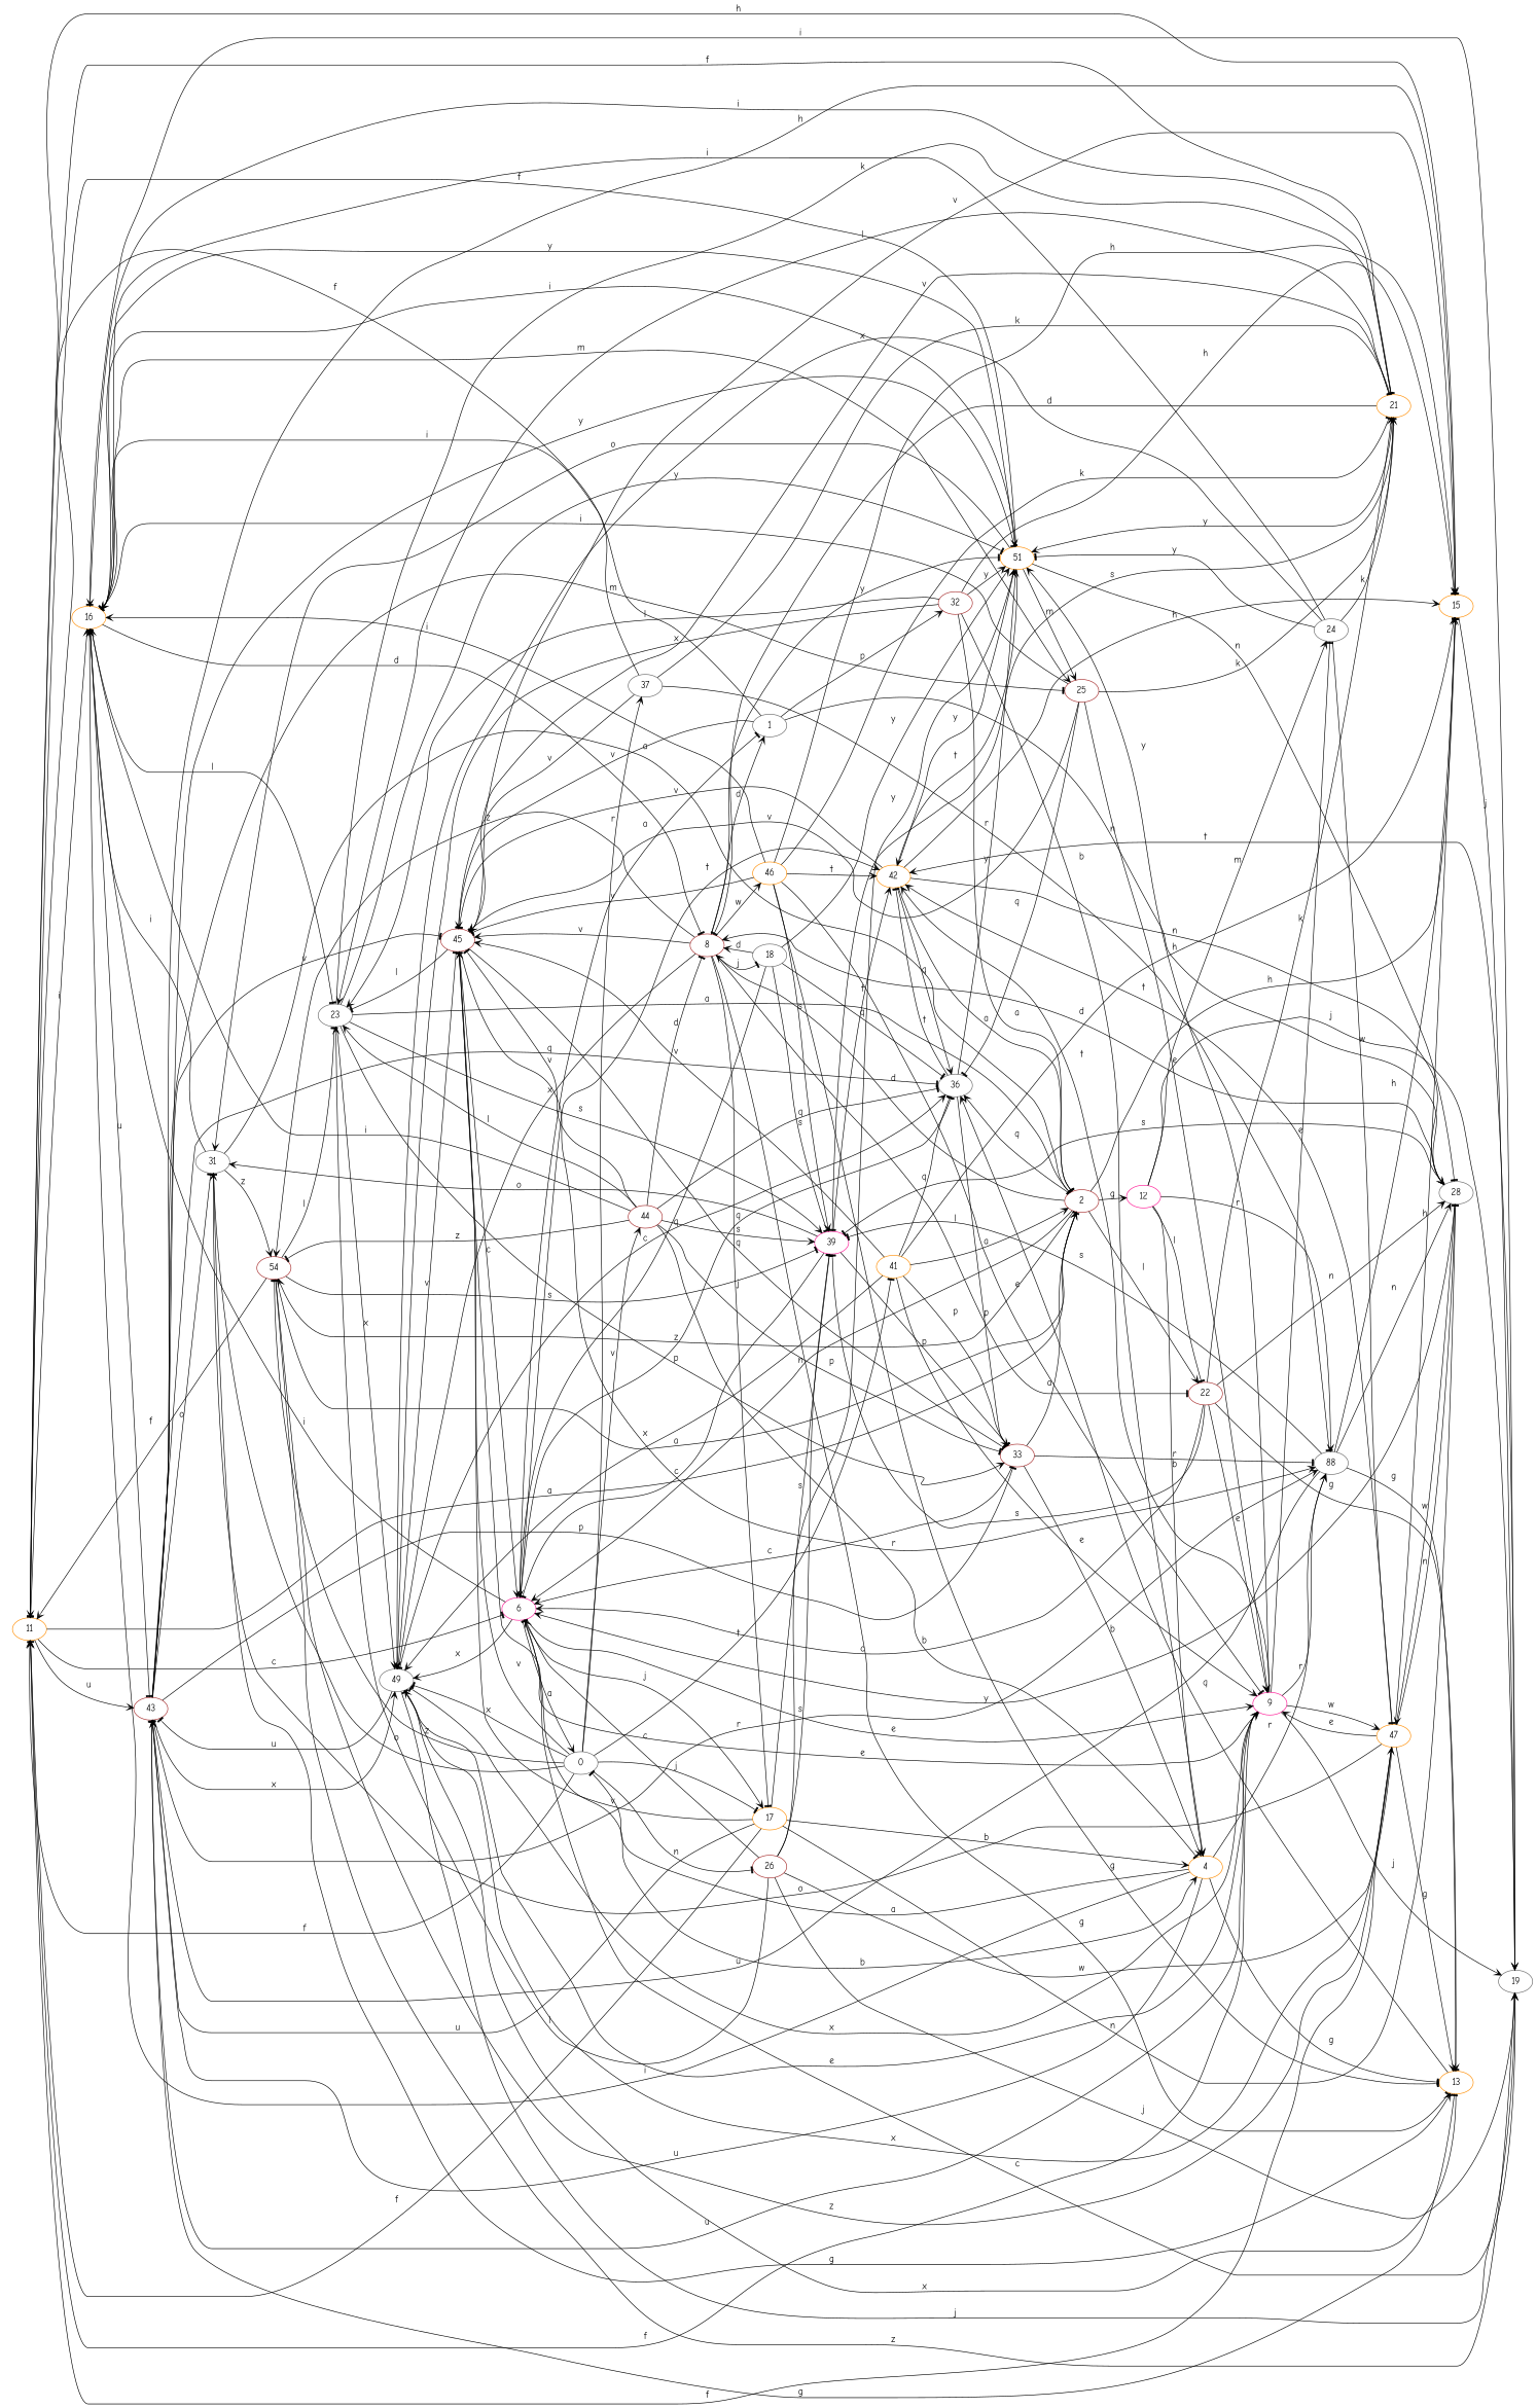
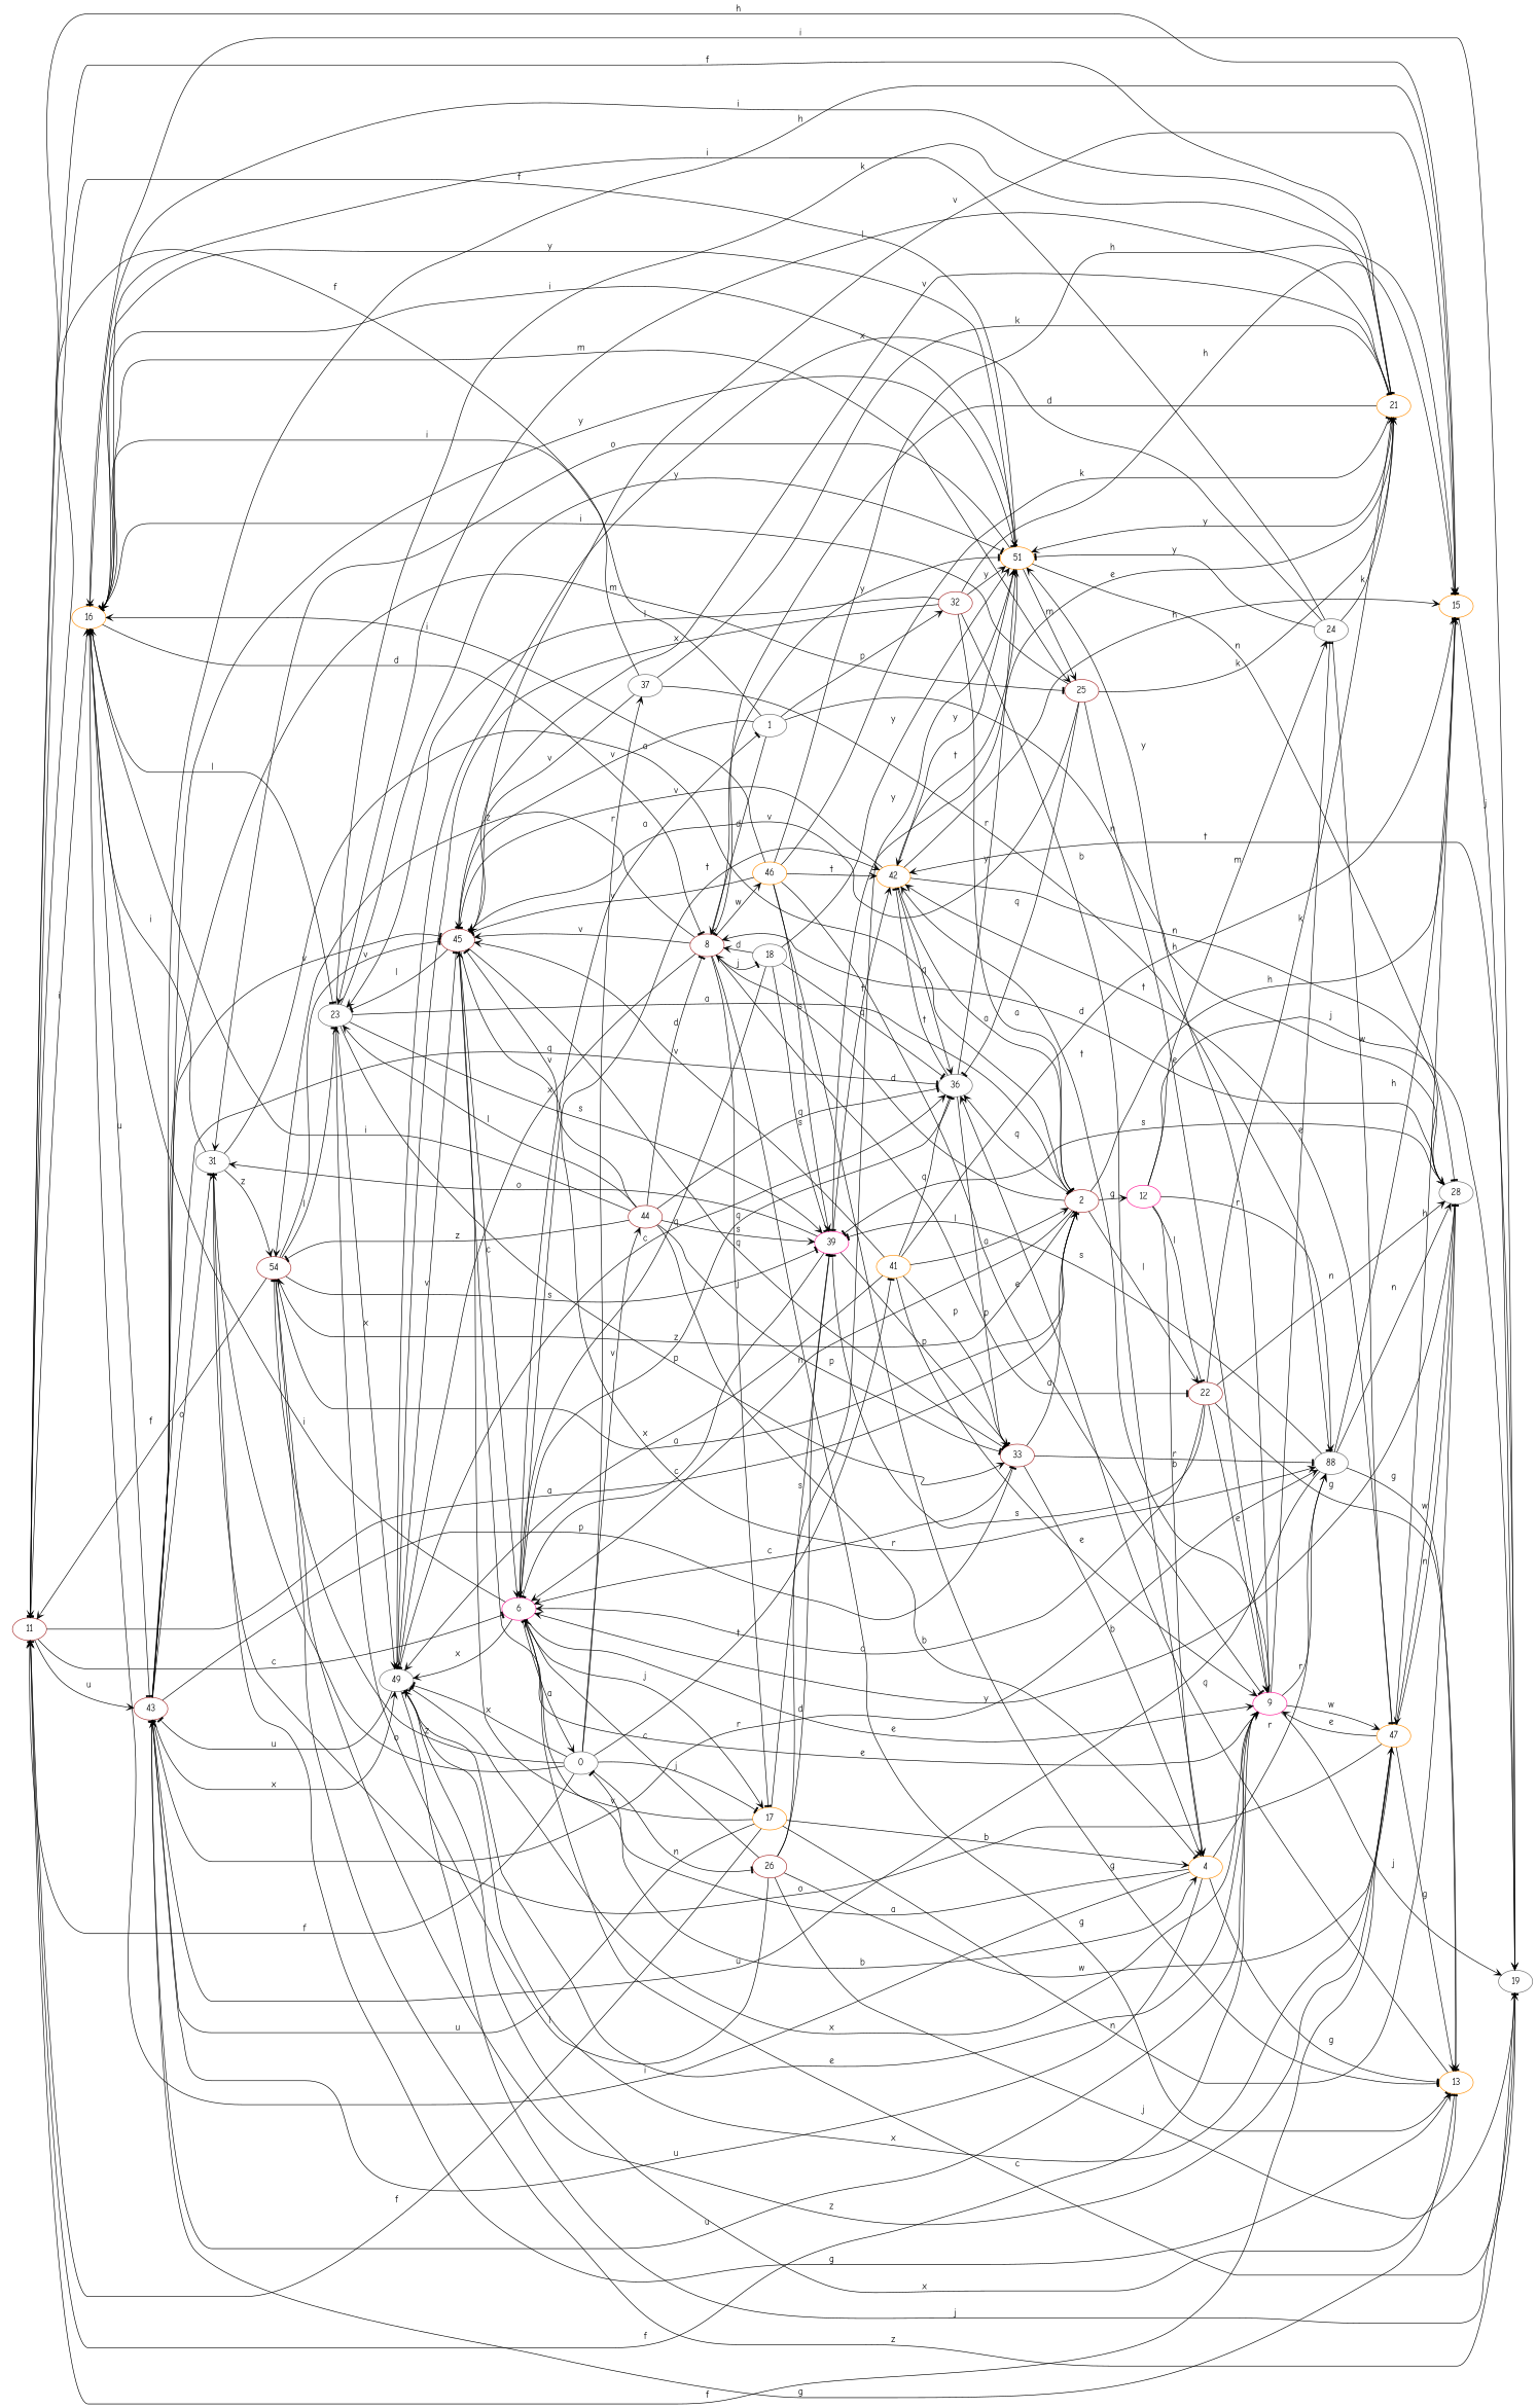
  strict digraph {
    fontname="Comic Neue"
    rankdir=LR
    node [color=brown fontname="Comic Neue"]
    edge [arrowhead=vee fontname="Comic Neue"]
-   11 [color=darkorange]
+   11
    0 [color=gray40]
    17 [color=darkorange]
    26
    31 [color=gray40]
    37 [color=gray40]
    41 [color=darkorange]
    44
    45
    49 [color=gray40]
    54
    16 [color=darkorange]
    2
    6 [color=deeppink]
    15 [color=darkorange]
    43
    28 [color=gray40]
    4 [color=darkorange]
    39 [color=deeppink]
    51 [color=darkorange]
    19 [color=gray40]
    47 [color=darkorange]
    23 [color=gray40]
    13 [color=darkorange]
    n25 [color=gray40 label=88]
    21 [color=darkorange]
    36 [color=gray40]
    9 [color=deeppink]
    33
    8
    1 [color=gray40]
    32
    22
    18 [color=gray40]
    46 [color=darkorange]
    25
    12 [color=deeppink]
    42 [color=darkorange]
    24 [color=gray40]
    11 -> 16 [label=i]
    11 -> 2 [label=a]
    11 -> 6 [arrowhead=tee label=c]
    11 -> 15 [arrowhead=tee label=h]
    11 -> 43 [label=u]
    0 -> 11 [label=f]
    0 -> 17 [arrowhead=tee label=j]
    0 -> 26 [arrowhead=tee label=n]
    0 -> 31 [arrowhead=tee label=o]
    0 -> 37 [label=r]
    0 -> 41 [arrowhead=tee label=t]
    0 -> 44 [label=v]
-   0 -> 45 [arrowhead=tee label=v]
+   54 -> 45 [arrowhead=tee label=v]
    0 -> 49 [arrowhead=tee label=x]
    0 -> 54 [arrowhead=tee label=z]
    17 -> 11 [arrowhead=tee label=f]
    17 -> 45 [label=v]
    17 -> 43 [label=u]
    17 -> 28 [arrowhead=tee label=n]
    17 -> 4 [label=b]
    17 -> 39 [arrowhead=tee label=s]
    26 -> 6 [label=c]
-   26 -> 39 [arrowhead=tee label=s]
+   26 -> 39 [arrowhead=tee label=d]
    26 -> 51 [label=y]
    26 -> 19 [label=j]
    26 -> 47 [label=w]
    26 -> 23 [label=l]
    31 -> 54 [label=z]
    31 -> 16 [arrowhead=tee label=i]
    31 -> 2 [arrowhead=tee label=a]
    31 -> 13 [label=g]
    37 -> 11 [arrowhead=tee label=f]
    37 -> 45 [label=v]
    37 -> n25 [arrowhead=tee label=r]
    37 -> 21 [arrowhead=tee label=k]
    41 -> 45 [label=v]
    41 -> 49 [label=x]
    41 -> 2 [label=a]
    41 -> 15 [label=h]
    41 -> 36 [arrowhead=tee label=q]
    41 -> 9 [label=e]
    41 -> 33 [arrowhead=tee label=p]
    44 -> 45 [arrowhead=tee label=v]
    44 -> 54 [arrowhead=tee label=z]
    44 -> 16 [label=i]
    44 -> 4 [arrowhead=tee label=b]
    44 -> 39 [label=s]
    44 -> 23 [label=l]
    44 -> 36 [arrowhead=tee label=q]
    44 -> 33 [arrowhead=tee label=p]
    44 -> 8 [arrowhead=tee label=d]
    45 -> 6 [label=c]
    45 -> 23 [arrowhead=tee label=l]
    45 -> n25 [label=r]
    45 -> 9 [label=e]
    45 -> 33 [arrowhead=tee label=q]
    49 -> 45 [arrowhead=tee label=v]
    49 -> 43 [arrowhead=tee label=u]
-   49 -> 19 [label=j]
+   49 -> 19 [arrowhead=tee label=j]
    49 -> 36 [label=q]
    49 -> 9 [label=e]
    54 -> 11 [label=f]
    54 -> 2 [label=a]
    54 -> 39 [arrowhead=tee label=s]
    54 -> 23 [arrowhead=tee label=l]
    16 -> 43 [arrowhead=tee label=u]
    16 -> 51 [label=y]
    16 -> 23 [arrowhead=tee label=l]
    16 -> 8 [arrowhead=tee label=d]
    16 -> 25 [label=m]
    2 -> 54 [label=z]
    2 -> 6 [label=n]
    2 -> 15 [arrowhead=tee label=h]
    2 -> 36 [label=q]
    2 -> 8 [label=d]
    2 -> 22 [label=l]
    2 -> 12 [label=g]
    6 -> 0 [label=a]
    6 -> 17 [label=j]
    6 -> 49 [label=x]
    6 -> 16 [label=i]
    6 -> 4 [label=b]
    6 -> 36 [arrowhead=tee label=q]
    6 -> 9 [label=e]
    6 -> 1 [arrowhead=tee label=a]
    6 -> 42 [label=t]
    15 -> 45 [arrowhead=tee label=v]
    15 -> 19 [label=j]
    43 -> 31 [arrowhead=tee label=o]
    43 -> 45 [arrowhead=tee label=v]
    43 -> 49 [label=x]
    43 -> 15 [label=h]
    43 -> 51 [arrowhead=tee label=y]
    43 -> 13 [arrowhead=tee label=g]
    43 -> n25 [label=r]
    43 -> 36 [arrowhead=tee label=q]
    43 -> 33 [arrowhead=tee label=p]
    43 -> 25 [arrowhead=tee label=m]
    28 -> 6 [label=y]
    28 -> 39 [arrowhead=tee label=s]
    28 -> 47 [label=w]
    28 -> 8 [label=d]
    4 -> 0 [arrowhead=tee label=a]
    4 -> 16 [label=i]
    4 -> 43 [arrowhead=tee label=u]
    4 -> 13 [arrowhead=tee label=g]
    4 -> n25 [label=r]
    39 -> 31 [label=o]
    39 -> 6 [arrowhead=tee label=c]
    39 -> 33 [label=p]
    39 -> 42 [label=t]
    51 -> 11 [label=f]
    51 -> 31 [label=o]
    51 -> 16 [label=i]
    51 -> 28 [arrowhead=tee label=n]
    51 -> 25 [label=m]
    51 -> 42 [label=t]
    19 -> 54 [arrowhead=tee label=z]
    19 -> 16 [arrowhead=tee label=i]
    19 -> 6 [arrowhead=tee label=c]
    19 -> 42 [label=t]
    47 -> 11 [label=f]
    47 -> 31 [label=o]
    47 -> 49 [arrowhead=tee label=x]
    47 -> 54 [arrowhead=tee label=z]
    47 -> 15 [label=h]
    47 -> 28 [arrowhead=tee label=n]
    47 -> 13 [label=g]
    47 -> 9 [label=e]
    47 -> 42 [label=t]
    23 -> 49 [label=x]
    23 -> 2 [arrowhead=tee label=a]
    23 -> 39 [label=s]
    23 -> 51 [arrowhead=tee label=y]
    23 -> 21 [arrowhead=tee label=k]
    23 -> 33 [label=p]
    13 -> 49 [label=x]
    13 -> 36 [label=q]
    n25 -> 15 [arrowhead=tee label=h]
    n25 -> 43 [label=u]
    n25 -> 28 [label=n]
    n25 -> 39 [arrowhead=tee label=s]
    n25 -> 13 [arrowhead=tee label=g]
    21 -> 11 [arrowhead=tee label=f]
    21 -> 45 [label=v]
    21 -> 16 [label=i]
-   21 -> 39 [arrowhead=tee label=s]
+   21 -> 39 [arrowhead=tee label=e]
    21 -> 51 [label=y]
    21 -> 23 [label=l]
    21 -> 8 [arrowhead=tee label=d]
    36 -> 51 [label=y]
    36 -> 33 [arrowhead=tee label=p]
    36 -> 42 [arrowhead=tee label=t]
    9 -> 11 [label=f]
    9 -> 49 [arrowhead=tee label=x]
    9 -> 43 [arrowhead=tee label=u]
    9 -> 51 [label=y]
    9 -> 19 [label=j]
    9 -> 47 [label=w]
    9 -> n25 [label=r]
    9 -> 42 [label=t]
    9 -> 24 [arrowhead=tee label=e]
    33 -> 2 [arrowhead=tee label=a]
    33 -> 6 [label=c]
    33 -> 4 [label=b]
    33 -> n25 [arrowhead=tee label=r]
    8 -> 17 [arrowhead=tee label=j]
    8 -> 45 [label=v]
    8 -> 49 [arrowhead=tee label=x]
    8 -> 54 [label=z]
    8 -> 51 [arrowhead=tee label=y]
    8 -> 13 [arrowhead=tee label=g]
    8 -> 22 [arrowhead=tee label=l]
    8 -> 18 [arrowhead=tee label=j]
    8 -> 46 [label=w]
    1 -> 45 [arrowhead=tee label=v]
    1 -> 16 [arrowhead=tee label=i]
    1 -> 28 [label=n]
-   8 -> 1 [label=d]
+   1 -> 8 [label=d]
    1 -> 32 [label=p]
-   32 -> 49 [label=x]
+   32 -> 49 [arrowhead=tee label=x]
    32 -> 2 [arrowhead=tee label=a]
    32 -> 15 [arrowhead=tee label=h]
    32 -> 4 [label=b]
    32 -> 51 [label=y]
    32 -> 23 [label=l]
    22 -> 6 [label=c]
    22 -> 28 [label=n]
    22 -> 39 [arrowhead=tee label=s]
    22 -> 13 [label=g]
    22 -> 21 [label=k]
    22 -> 9 [label=e]
    18 -> 6 [label=c]
    18 -> 39 [arrowhead=tee label=s]
    18 -> 51 [label=y]
    18 -> 36 [arrowhead=tee label=q]
    18 -> 8 [label=d]
    46 -> 45 [arrowhead=tee label=v]
    46 -> 16 [label=i]
    46 -> 15 [label=h]
    46 -> 39 [label=s]
    46 -> 13 [arrowhead=tee label=g]
    46 -> 21 [arrowhead=tee label=k]
    46 -> 9 [arrowhead=tee label=e]
    46 -> 42 [label=t]
    25 -> 45 [label=v]
    25 -> 16 [arrowhead=tee label=i]
    25 -> 21 [label=k]
    25 -> 36 [arrowhead=tee label=q]
    25 -> 9 [label=e]
    12 -> 4 [label=b]
    12 -> 19 [label=j]
    12 -> n25 [label=r]
    12 -> 22 [arrowhead=tee label=l]
    12 -> 24 [label=m]
    42 -> 45 [arrowhead=tee label=v]
    42 -> 2 [arrowhead=tee label=a]
    42 -> 15 [label=h]
    42 -> 28 [label=n]
    42 -> 51 [label=y]
    42 -> 36 [label=q]
    24 -> 49 [label=x]
    24 -> 16 [label=i]
    24 -> 51 [arrowhead=tee label=y]
    24 -> 47 [arrowhead=tee label=w]
    24 -> 21 [arrowhead=tee label=k]
  }
